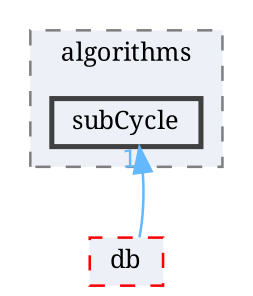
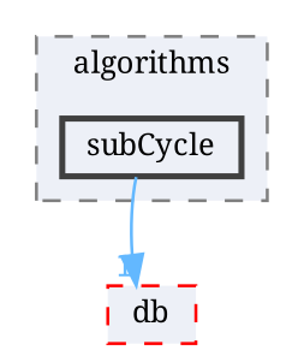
  digraph {
    compound=true
    fontname="Noto Serif"
    node [fillcolor="#edf0f7" fontname="Noto Serif" fontsize=10 shape=box]
    n1 [color=grey25 height=0.2 label=subCycle style="filled,bold" width=0.4]
    n2 [color=red height=0.2 label=db style="filled,dashed" width=0.4]
    subgraph cluster_1 {
      bgcolor="#edf0f7"
      fontsize=10
      label=algorithms
      pencolor=grey50
      style="filled,dashed"
      n1
    }
-   n2 -> n1 [color=steelblue1 fontcolor=steelblue1 fontname="Noto Serif" fontsize=10 headlabel=1 labeldistance=1.5 labelfontname=Helvetica labelfontsize=10]
+   n1 -> n2 [color=steelblue1 fontcolor=steelblue1 fontname="Noto Serif" fontsize=10 headlabel=1 labeldistance=1.5 labelfontname=Helvetica labelfontsize=10]
  }
